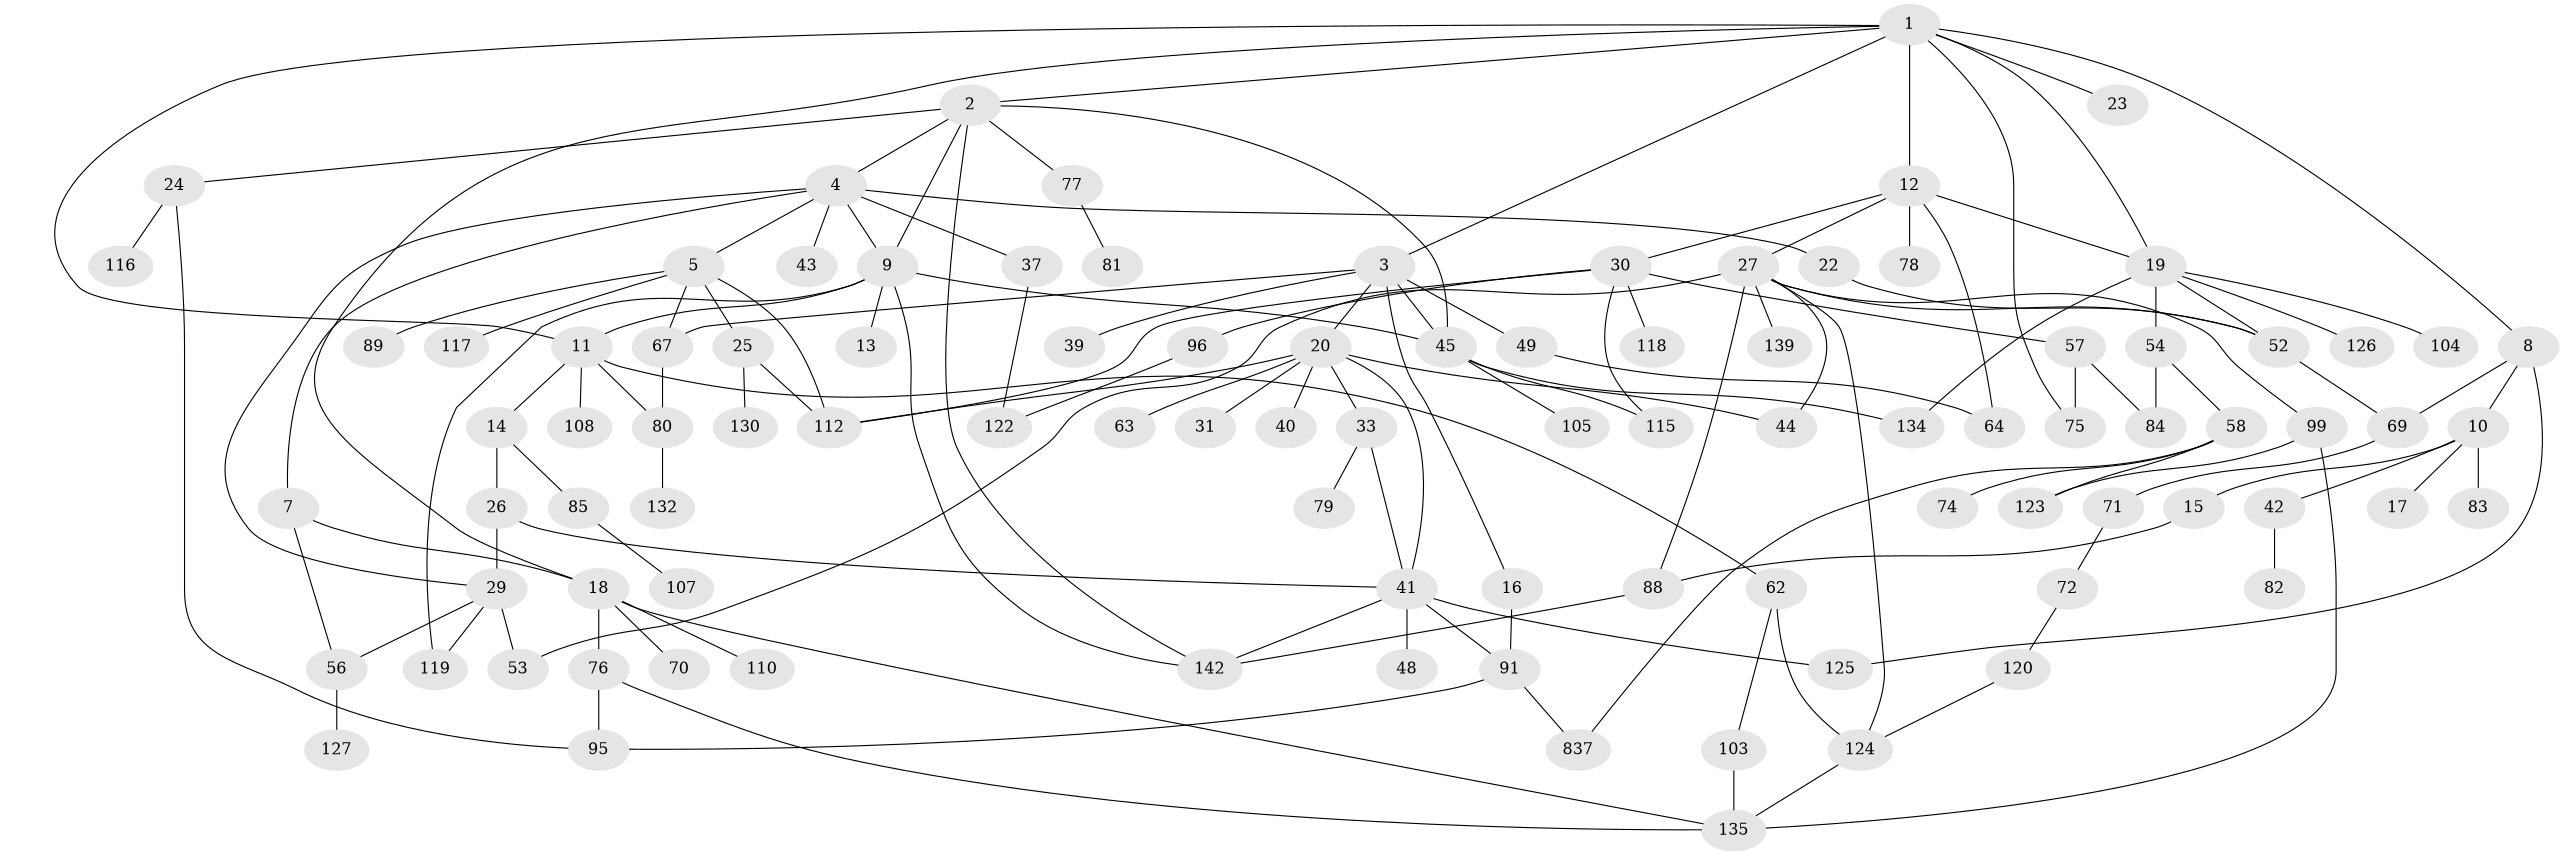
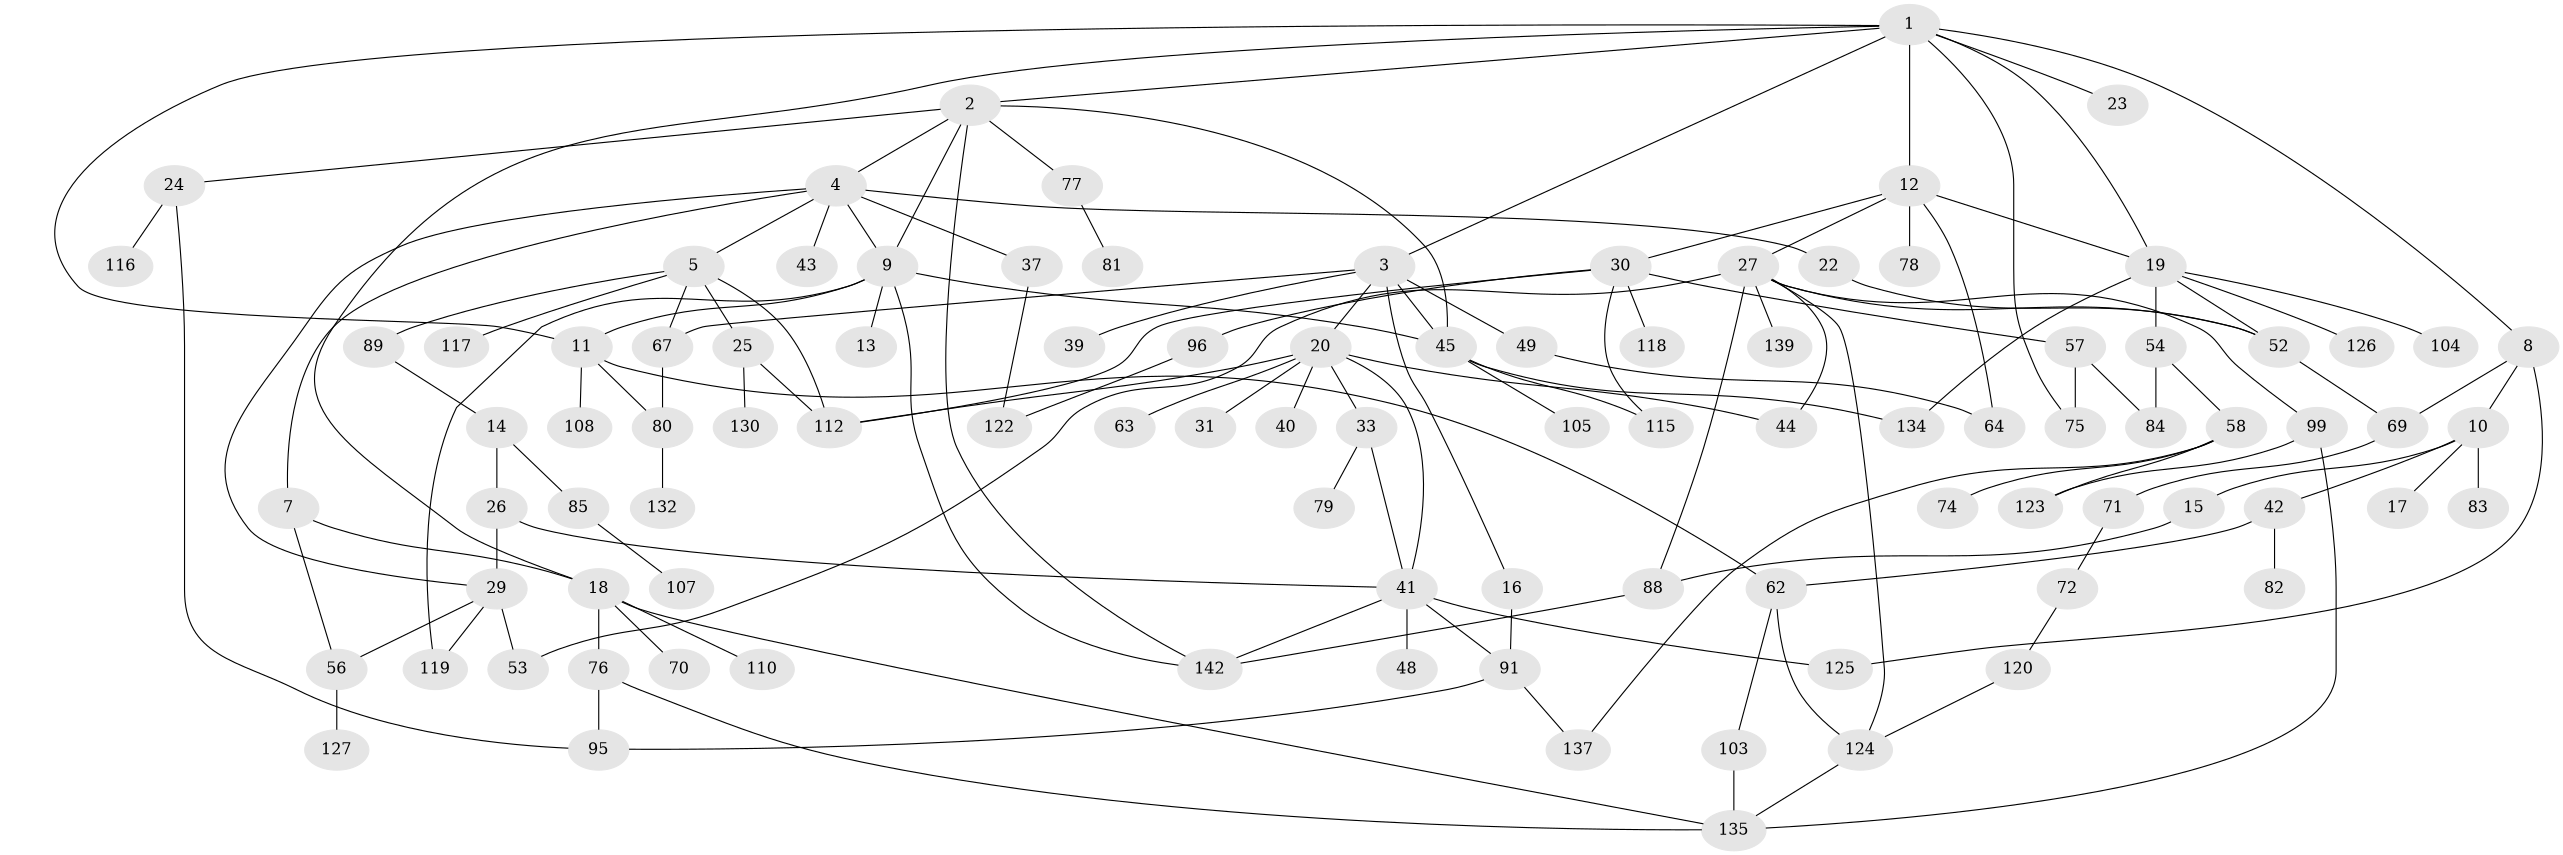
  graph {
    node [color=gray90 style=filled]
    1 [super="+66"]
    2 [super="+138"]
    3 [super="+6"]
    8 [super="+32"]
    11 [super="+55"]
    12 [super="+60"]
    18 [super="+28"]
    19 [super="+38"]
    23 [super="+141"]
    75
    4 [super="+34"]
    9 [super="+136"]
    24
    45 [super="+97"]
    77
    142
    67
    16 [super="+51"]
    20 [super="+21"]
    39
    49 [super="+65"]
    10
    69
    125
    14
    62 [super="+87"]
    80 [super="+90"]
    108
    27 [super="+68"]
    30 [super="+73"]
    64 [super="+92"]
    78
    70
    76
    110
    135 [super="+140"]
    52 [super="+102"]
    54
    104
    126
    134
    5 [super="+61"]
    7
    22
    29 [super="+35"]
    37
    43
    13
    119
    95 [super="+106"]
    116
    115
    105
    81 [super="+101"]
    91 [super="+98"]
    112 [super="+121"]
    31 [super="+113"]
    33 [super="+50"]
    40 [super="+46"]
    41 [super="+47"]
    44
    63 [super="+133"]
    25 [super="+111"]
    89
    117
    56
    53
    122 [super="+131"]
    130
    127
    15
    17
    42
    83
    71 [super="+94"]
    88 [super="+128"]
    82
    26 [super="+86"]
    85
    124
    103
    132
    99 [super="+109"]
    139
    57 [super="+93"]
    96
    118
    107
-   137 [label=837]
+   137
    58 [super="+114"]
    84
    79
    48
    123
    74
    72
    120 [super="+129"]
    1 -- 2
    1 -- 3
    1 -- 8
    1 -- 11
    1 -- 12
    1 -- 18
    1 -- 19
    1 -- 23
    1 -- 75
    2 -- 4
    2 -- 9
    2 -- 24
    2 -- 45
    2 -- 77
    2 -- 142
    3 -- 45
    3 -- 67
    3 -- 16
    3 -- 20
    3 -- 39
    3 -- 49
    8 -- 10
    8 -- 69
    8 -- 125
-   11 -- 14
+   89 -- 14
    11 -- 62
    11 -- 80
    11 -- 108
    12 -- 19
    12 -- 27
    12 -- 30
    12 -- 64
    12 -- 78
    18 -- 70
    18 -- 76
    18 -- 110
    18 -- 135
    19 -- 52
    19 -- 54
    19 -- 104
    19 -- 126
    19 -- 134
    4 -- 9
    4 -- 5
    4 -- 7
    4 -- 22
    4 -- 29
    4 -- 37
    4 -- 43
    9 -- 11
    9 -- 45
    9 -- 142
    9 -- 13
    9 -- 119
    24 -- 95
    24 -- 116
    45 -- 134
    45 -- 115
    45 -- 105
    77 -- 81
    67 -- 80
    16 -- 91
    20 -- 112
    20 -- 31
    20 -- 33
    20 -- 40
    20 -- 41
    20 -- 44
    20 -- 63 [weight=2]
    49 -- 64
    10 -- 15
    10 -- 17
    10 -- 42
    10 -- 83
    69 -- 71
    14 -- 26
    14 -- 85
    62 -- 124
    62 -- 103
    80 -- 132
    27 -- 52
    27 -- 44
    27 -- 53
    27 -- 88
    27 -- 124
    27 -- 99
    27 -- 139
    30 -- 115
    30 -- 112
    30 -- 57
    30 -- 96
    30 -- 118
    76 -- 135
    76 -- 95
    52 -- 69
    54 -- 58
    54 -- 84
    5 -- 67
    5 -- 112
    5 -- 25
    5 -- 89
    5 -- 117
    7 -- 18
    7 -- 56
    22 -- 52
    29 -- 119
    29 -- 56
    29 -- 53
    37 -- 122
    91 -- 95
    91 -- 137
    33 -- 41
    33 -- 79
    41 -- 142
    41 -- 125
    41 -- 91
    41 -- 48
    25 -- 112
    25 -- 130
    56 -- 127
    15 -- 88
+   42 -- 62
    42 -- 82
    71 -- 72
    88 -- 142
    26 -- 29
    26 -- 41
    85 -- 107
    124 -- 135
    103 -- 135
    99 -- 135
    99 -- 123
    57 -- 75
    57 -- 84
    96 -- 122
    58 -- 137
    58 -- 123
    58 -- 74
    72 -- 120
    120 -- 124
  }
